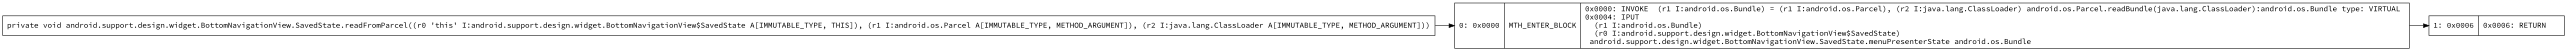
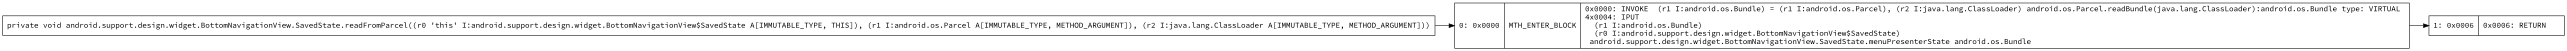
  digraph {
    rankdir=LR
    fontname="Source Code Pro"
    node [shape=record fontname="Source Code Pro"]
    edge [fontname="Source Code Pro"]
-   n1 [label="{0\:\ 0x0000|MTH_ENTER_BLOCK\l|0x0000: INVOKE  (r1 I:android.os.Bundle) = (r1 I:android.os.Parcel), (r2 I:java.lang.ClassLoader) android.os.Parcel.readBundle(java.lang.ClassLoader):android.os.Bundle type: VIRTUAL \l0x0004: IPUT  \l  (r1 I:android.os.Bundle)\l  (r0 I:android.support.design.widget.BottomNavigationView$SavedState)\l android.support.design.widget.BottomNavigationView.SavedState.menuPresenterState android.os.Bundle \l}"]
+   n1 [label="{0\:\ 0x0000|MTH_ENTER_BLOCK\l|0x0000: INVOKE  (r1 I:android.os.Bundle) = (r1 I:android.os.Parcel), (r2 I:java.lang.ClassLoader) android.os.Parcel.readBundle(java.lang.ClassLoader):android.os.Bundle type: VIRTUAL \l4x0004: IPUT  \l  (r1 I:android.os.Bundle)\l  (r0 I:android.support.design.widget.BottomNavigationView$SavedState)\l android.support.design.widget.BottomNavigationView.SavedState.menuPresenterState android.os.Bundle \l}"]
    n2 [label="{1\:\ 0x0006|0x0006: RETURN   \l}"]
    n3 [label="{private void android.support.design.widget.BottomNavigationView.SavedState.readFromParcel((r0 'this' I:android.support.design.widget.BottomNavigationView$SavedState A[IMMUTABLE_TYPE, THIS]), (r1 I:android.os.Parcel A[IMMUTABLE_TYPE, METHOD_ARGUMENT]), (r2 I:java.lang.ClassLoader A[IMMUTABLE_TYPE, METHOD_ARGUMENT])) }"]
    n1 -> n2
    n3 -> n1
  }
